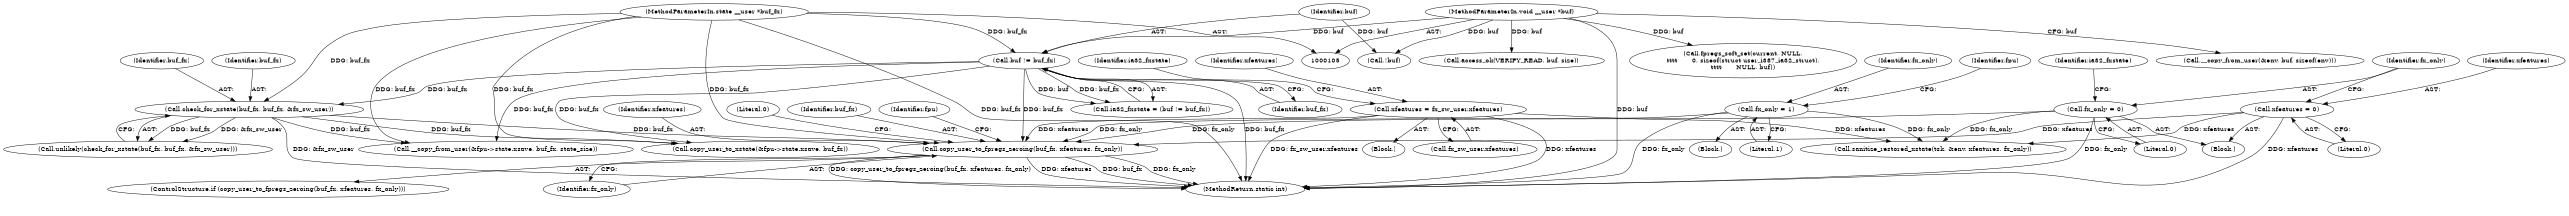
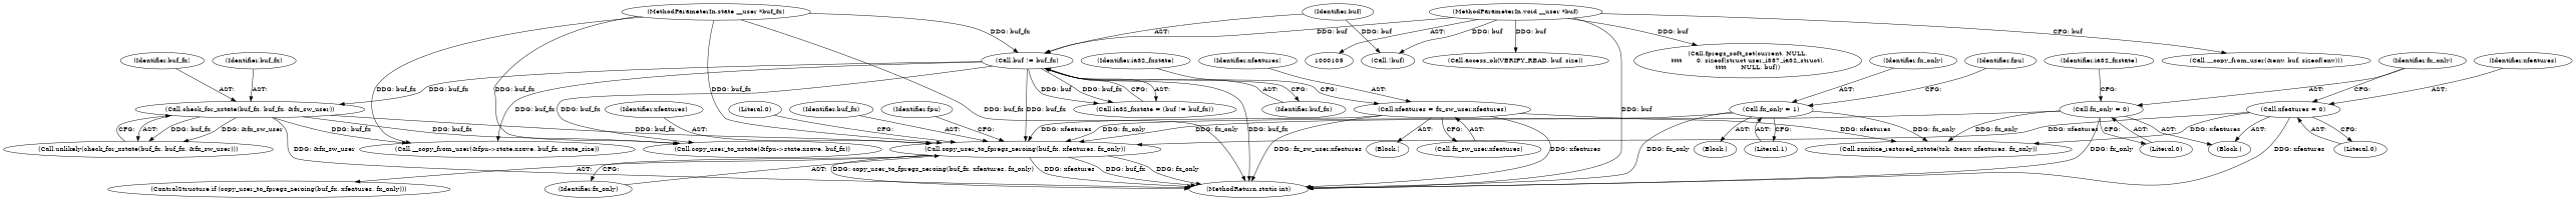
  digraph {
    n1 [label="(Call,copy_user_to_fpregs_zeroing(buf_fx, xfeatures, fx_only))"]
    n2 [label="(Identifier,fx_only)"]
    n3 [label="(MethodReturn,static int)"]
    n4 [label="(ControlStructure,if (copy_user_to_fpregs_zeroing(buf_fx, xfeatures, fx_only)))"]
    n5 [label="(Call,check_for_xstate(buf_fx, buf_fx, &fx_sw_user))"]
    n6 [label="(Call,__copy_from_user(&fpu->state.xsave, buf_fx, state_size))"]
    n7 [label="(Call,unlikely(check_for_xstate(buf_fx, buf_fx, &fx_sw_user)))"]
    n8 [label="(Call,copy_user_to_xstate(&fpu->state.xsave, buf_fx))"]
    n9 [label="(Call,buf != buf_fx)"]
    n10 [label="(Call,ia32_fxstate = (buf != buf_fx))"]
    n11 [label="(Identifier,buf_fx)"]
    n12 [label="(Call,!buf)"]
    n13 [label="(MethodParameterIn,void __user *buf)"]
    n14 [label="(Call,access_ok(VERIFY_READ, buf, size))"]
    n15 [label="(Call,fpregs_soft_set(current, NULL,\n\t\t\t\t       0, sizeof(struct user_i387_ia32_struct),\n\t\t\t\t       NULL, buf))"]
    n16 [label="(Call,__copy_from_user(&env, buf, sizeof(env)))"]
    1000105
    n18 [label="(MethodParameterIn,state __user *buf_fx)"]
    n19 [label="(Call,xfeatures = 0)"]
    n20 [label="(Block,)"]
    n21 [label="(Literal,0)"]
    n22 [label="(Call,sanitize_restored_xstate(tsk, &env, xfeatures, fx_only))"]
    n23 [label="(Call,xfeatures = fx_sw_user.xfeatures)"]
    n24 [label="(Block,)"]
    n25 [label="(Call,fx_sw_user.xfeatures)"]
    n26 [label="(Call,fx_only = 0)"]
    n27 [label="(Literal,0)"]
    n28 [label="(Call,fx_only = 1)"]
    n29 [label="(Literal,1)"]
    n30 [label="(Block,)"]
    n31 [label="(Identifier,xfeatures)"]
    n32 [label="(Identifier,ia32_fxstate)"]
    n33 [label="(Identifier,fx_only)"]
    n34 [label="(Identifier,buf_fx)"]
    n35 [label="(Identifier,xfeatures)"]
    n36 [label="(Identifier,ia32_fxstate)"]
    n37 [label="(Identifier,buf_fx)"]
    n38 [label="(Identifier,fpu)"]
    n39 [label="(Identifier,xfeatures)"]
    n40 [label="(Identifier,buf_fx)"]
    n41 [label="(Identifier,buf)"]
    n42 [label="(Literal,0)"]
    n43 [label="(Identifier,fx_only)"]
    n44 [label="(Identifier,fpu)"]
    n1 -> n2 [label="CFG: "]
    n1 -> n3 [label="DDG: xfeatures"]
    n1 -> n3 [label="DDG: buf_fx"]
    n1 -> n3 [label="DDG: fx_only"]
    n1 -> n3 [label="DDG: copy_user_to_fpregs_zeroing(buf_fx, xfeatures, fx_only)"]
    n1 -> n4 [label="AST: "]
    n2 -> n1 [label="AST: "]
    n5 -> n1 [label="DDG: buf_fx"]
    n5 -> n3 [label="DDG: &fx_sw_user"]
    n5 -> n6 [label="DDG: buf_fx"]
    n5 -> n7 [label="AST: "]
    n5 -> n7 [label="DDG: buf_fx"]
    n5 -> n7 [label="DDG: &fx_sw_user"]
    n5 -> n8 [label="DDG: buf_fx"]
    n7 -> n5 [label="CFG: "]
    n9 -> n1 [label="DDG: buf_fx"]
    n9 -> n3 [label="DDG: buf_fx"]
    n9 -> n5 [label="DDG: buf_fx"]
    n9 -> n6 [label="DDG: buf_fx"]
    n9 -> n8 [label="DDG: buf_fx"]
    n9 -> n10 [label="AST: "]
    n9 -> n10 [label="DDG: buf"]
    n9 -> n10 [label="DDG: buf_fx"]
    n9 -> n11 [label="CFG: "]
    n10 -> n9 [label="CFG: "]
    n11 -> n9 [label="AST: "]
    n13 -> n3 [label="DDG: buf"]
    n13 -> n9 [label="DDG: buf"]
    n13 -> n12 [label="DDG: buf"]
    n13 -> n14 [label="DDG: buf"]
    n13 -> n15 [label="DDG: buf"]
    n13 -> n16 [label="CFG: buf"]
    n13 -> 1000105 [label="AST: "]
    n18 -> n1 [label="DDG: buf_fx"]
    n18 -> n3 [label="DDG: buf_fx"]
-   n18 -> n5 [label="DDG: buf_fx"]
    n18 -> n6 [label="DDG: buf_fx"]
    n18 -> n8 [label="DDG: buf_fx"]
    n18 -> n9 [label="DDG: buf_fx"]
-   n18 -> 1000105 [label="AST: "]
    n19 -> n1 [label="DDG: xfeatures"]
    n19 -> n3 [label="DDG: xfeatures"]
    n19 -> n20 [label="AST: "]
    n19 -> n21 [label="CFG: "]
    n19 -> n22 [label="DDG: xfeatures"]
    n21 -> n19 [label="AST: "]
    n23 -> n1 [label="DDG: xfeatures"]
    n23 -> n3 [label="DDG: fx_sw_user.xfeatures"]
    n23 -> n3 [label="DDG: xfeatures"]
    n23 -> n22 [label="DDG: xfeatures"]
    n23 -> n24 [label="AST: "]
    n23 -> n25 [label="CFG: "]
    n25 -> n23 [label="AST: "]
    n26 -> n1 [label="DDG: fx_only"]
    n26 -> n3 [label="DDG: fx_only"]
    n26 -> n20 [label="AST: "]
    n26 -> n22 [label="DDG: fx_only"]
    n26 -> n27 [label="CFG: "]
    n27 -> n26 [label="AST: "]
    n28 -> n1 [label="DDG: fx_only"]
    n28 -> n3 [label="DDG: fx_only"]
    n28 -> n22 [label="DDG: fx_only"]
    n28 -> n29 [label="CFG: "]
    n28 -> n30 [label="AST: "]
    n29 -> n28 [label="AST: "]
    n31 -> n19 [label="AST: "]
    n32 -> n26 [label="CFG: "]
    n33 -> n28 [label="AST: "]
    n34 -> n5 [label="AST: "]
    n35 -> n23 [label="AST: "]
    n36 -> n23 [label="CFG: "]
    n37 -> n1 [label="AST: "]
    n38 -> n1 [label="CFG: "]
    n39 -> n1 [label="AST: "]
    n40 -> n5 [label="AST: "]
    n41 -> n9 [label="AST: "]
    n41 -> n12 [label="DDG: buf"]
    n42 -> n1 [label="CFG: "]
    n43 -> n19 [label="CFG: "]
    n43 -> n26 [label="AST: "]
    n44 -> n28 [label="CFG: "]
  }
